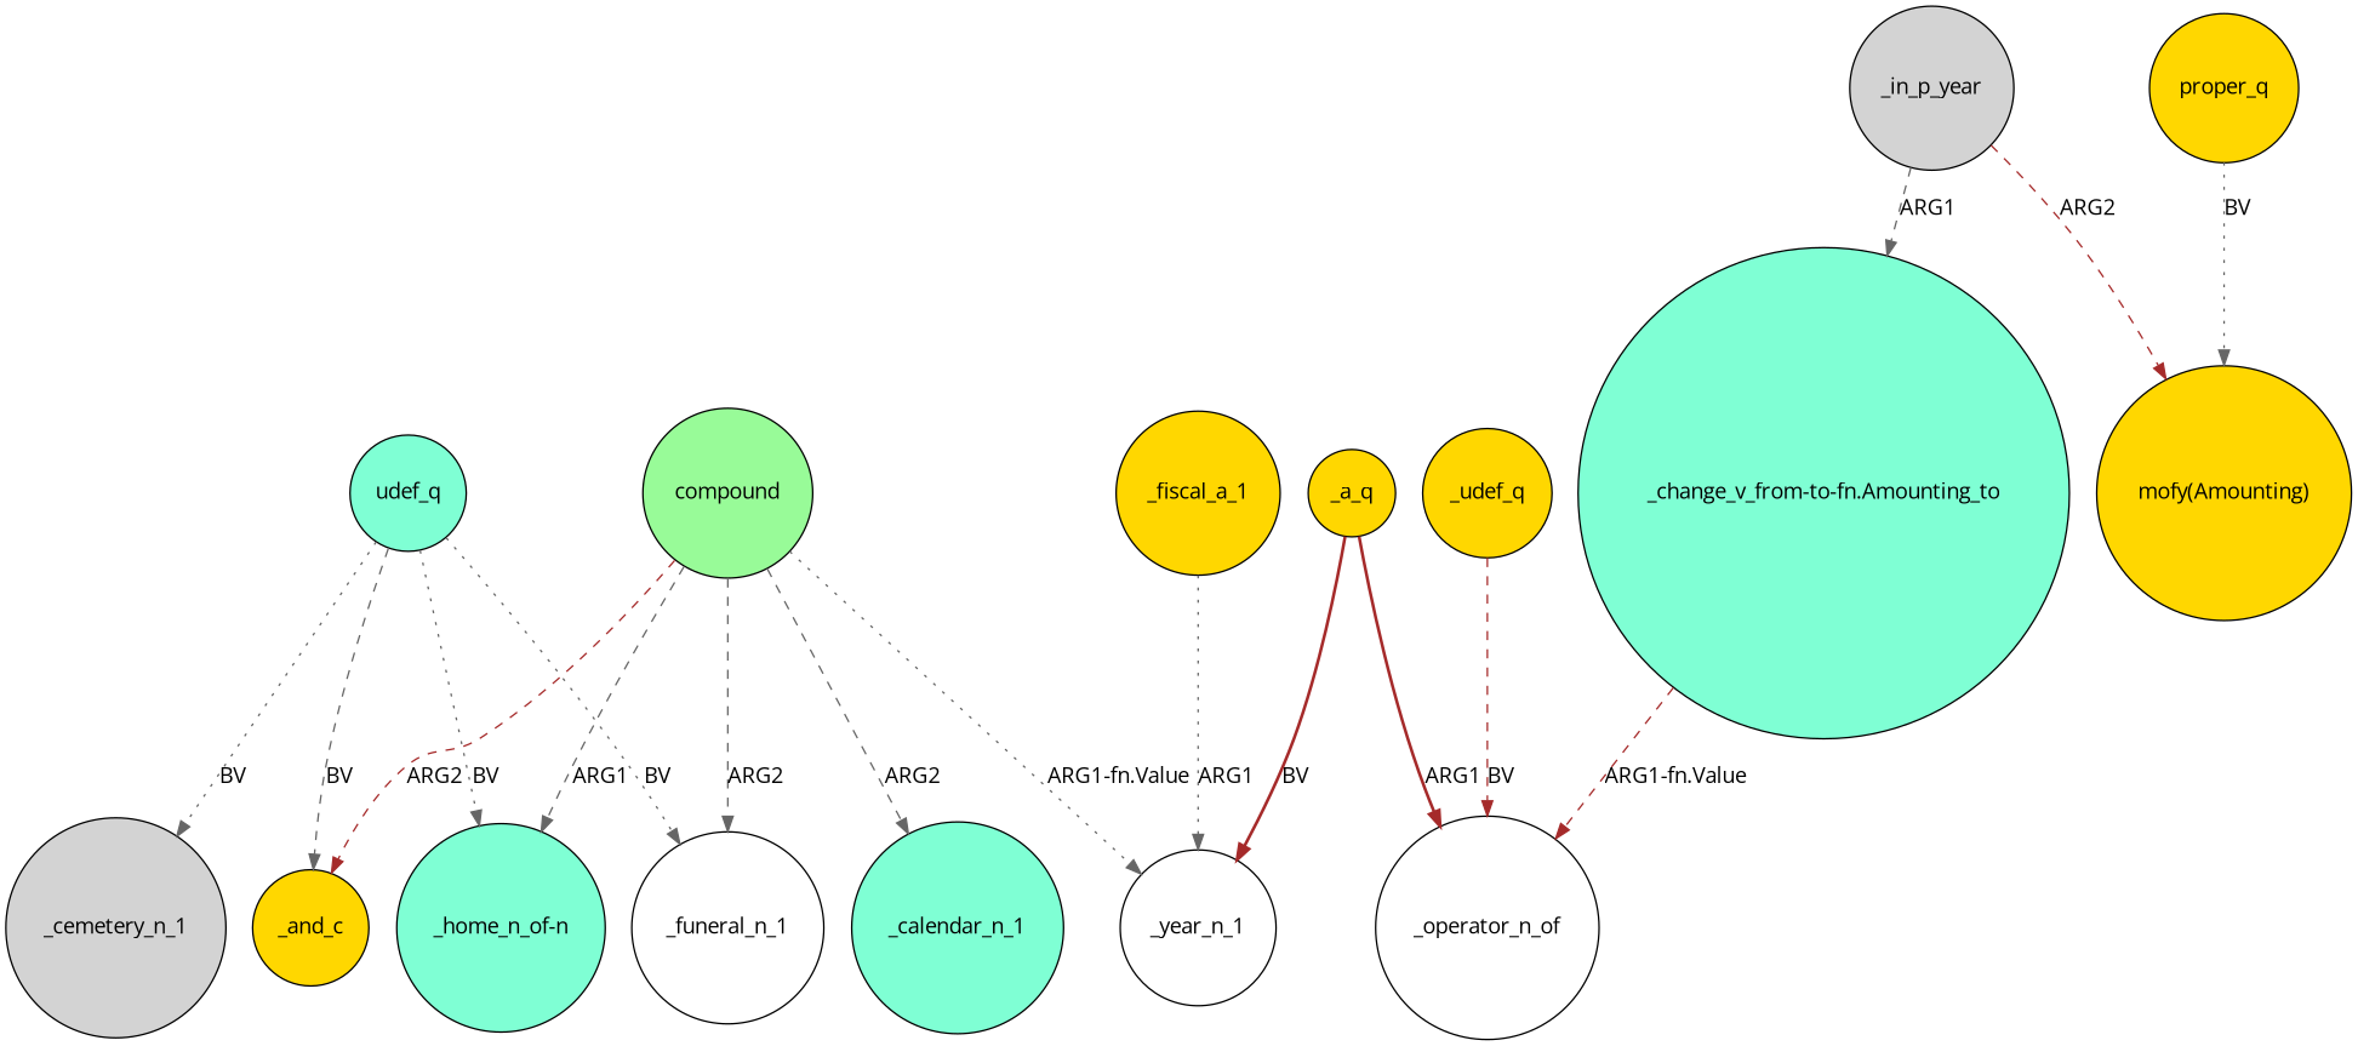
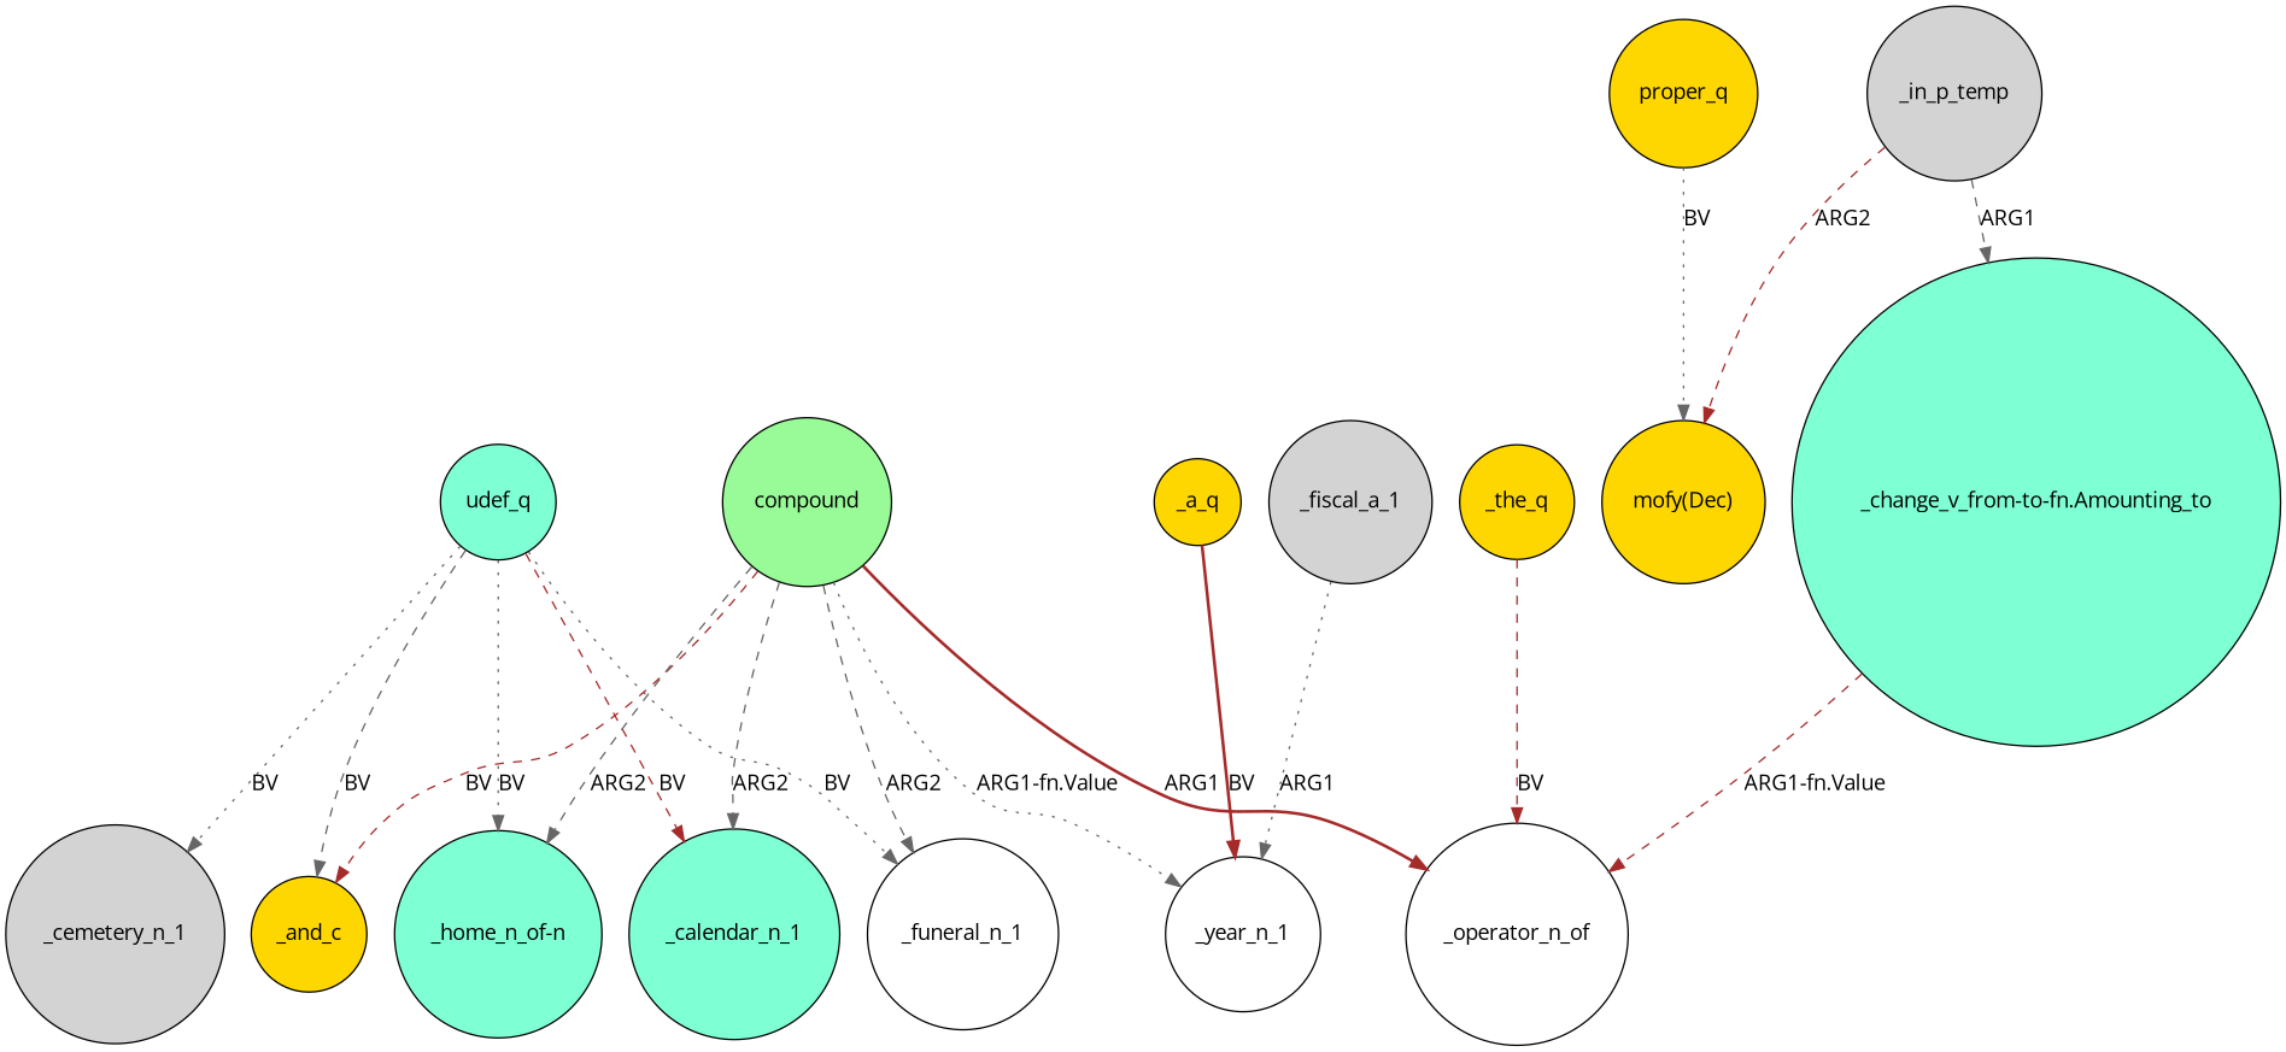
  digraph {
    fontname="Open Sans"
    node [fillcolor=gold fontname="Open Sans" shape=circle style=filled]
    edge [color=gray40 fontname="Open Sans" style=dashed]
    _funeral_n_1 [fillcolor=white]
    udef_q [fillcolor=aquamarine]
    _and_c
    "_home_n_of-n" [fillcolor=aquamarine]
    _calendar_n_1 [fillcolor=aquamarine]
    _cemetery_n_1 [fillcolor=lightgrey]
-   _fiscal_a_1
+   _fiscal_a_1 [fillcolor=lightgrey]
    _year_n_1 [fillcolor=white]
-   _the_q [label=_udef_q]
+   _the_q
    _operator_n_of [fillcolor=white]
    compound [fillcolor=palegreen]
    _a_q
    proper_q
-   "mofy(Dec)" [label="mofy(Amounting)"]
-   _in_p_temp [fillcolor=lightgrey label=_in_p_year]
+   "mofy(Dec)"
+   _in_p_temp [fillcolor=lightgrey]
    "_change_v_from-to-fn.Amounting_to" [fillcolor=aquamarine]
    udef_q -> _funeral_n_1 [label=BV style=dotted]
    udef_q -> _and_c [label=BV]
    udef_q -> "_home_n_of-n" [label=BV style=dotted]
+   udef_q -> _calendar_n_1 [color=brown label=BV]
    udef_q -> _cemetery_n_1 [label=BV style=dotted]
    _fiscal_a_1 -> _year_n_1 [label=ARG1 style=dotted]
    _the_q -> _operator_n_of [color=brown label=BV]
    compound -> _funeral_n_1 [label=ARG2]
-   compound -> _and_c [color=brown label=ARG2]
-   compound -> "_home_n_of-n" [label=ARG1]
+   compound -> _and_c [color=brown label=BV]
+   compound -> "_home_n_of-n" [label=ARG2]
    compound -> _calendar_n_1 [label=ARG2]
    compound -> _year_n_1 [label="ARG1-fn.Value" style=dotted]
-   _a_q -> _operator_n_of [color=brown label=ARG1 style=bold]
+   compound -> _operator_n_of [color=brown label=ARG1 style=bold]
    _a_q -> _year_n_1 [color=brown label=BV style=bold]
    proper_q -> "mofy(Dec)" [label=BV style=dotted]
    _in_p_temp -> "mofy(Dec)" [color=brown label=ARG2]
    _in_p_temp -> "_change_v_from-to-fn.Amounting_to" [label=ARG1]
    "_change_v_from-to-fn.Amounting_to" -> _operator_n_of [color=brown label="ARG1-fn.Value"]
  }
